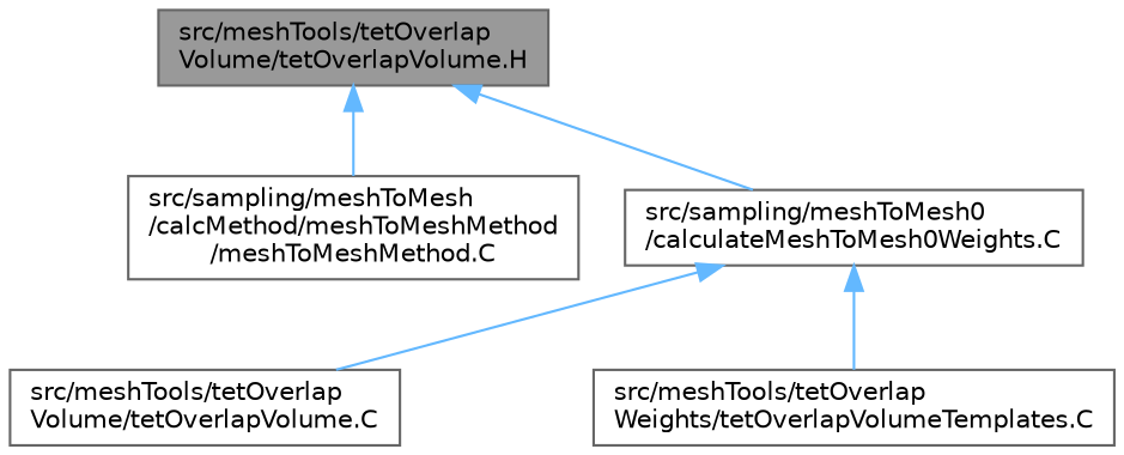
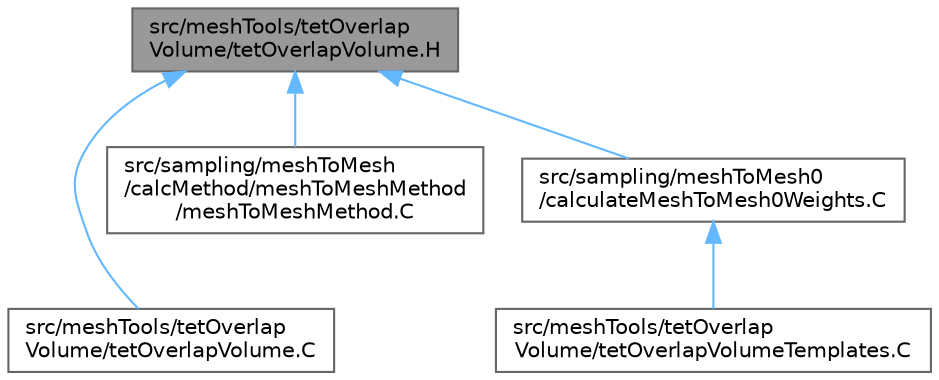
  digraph {
    node [color=grey40 fillcolor=white fontname=Helvetica fontsize=10 shape=box style=filled]
    edge [color=steelblue1 dir=back fontname=Helvetica fontsize=10 labelfontname=Helvetica labelfontsize=10 style=solid]
    n1 [color=gray40 fillcolor=grey60 fontcolor=black height=0.2 label="src/meshTools/tetOverlap\lVolume/tetOverlapVolume.H" width=0.4]
    n2 [height=0.2 label="src/meshTools/tetOverlap\lVolume/tetOverlapVolume.C" width=0.4]
    n3 [height=0.2 label="src/sampling/meshToMesh\l/calcMethod/meshToMeshMethod\l/meshToMeshMethod.C" width=0.4]
    n4 [height=0.2 label="src/sampling/meshToMesh0\l/calculateMeshToMesh0Weights.C" width=0.4]
-   n5 [height=0.2 label="src/meshTools/tetOverlap\lWeights/tetOverlapVolumeTemplates.C" width=0.4]
-   n4 -> n2
+   n5 [height=0.2 label="src/meshTools/tetOverlap\lVolume/tetOverlapVolumeTemplates.C" width=0.4]
+   n1 -> n2
    n1 -> n3
    n1 -> n4
    n4 -> n5
  }
